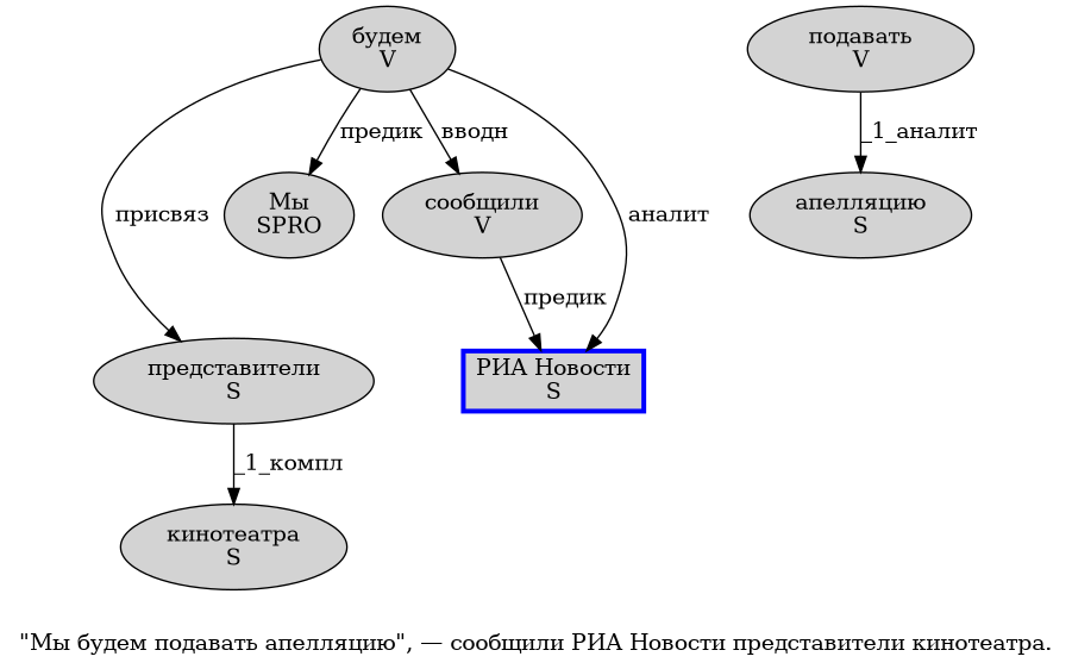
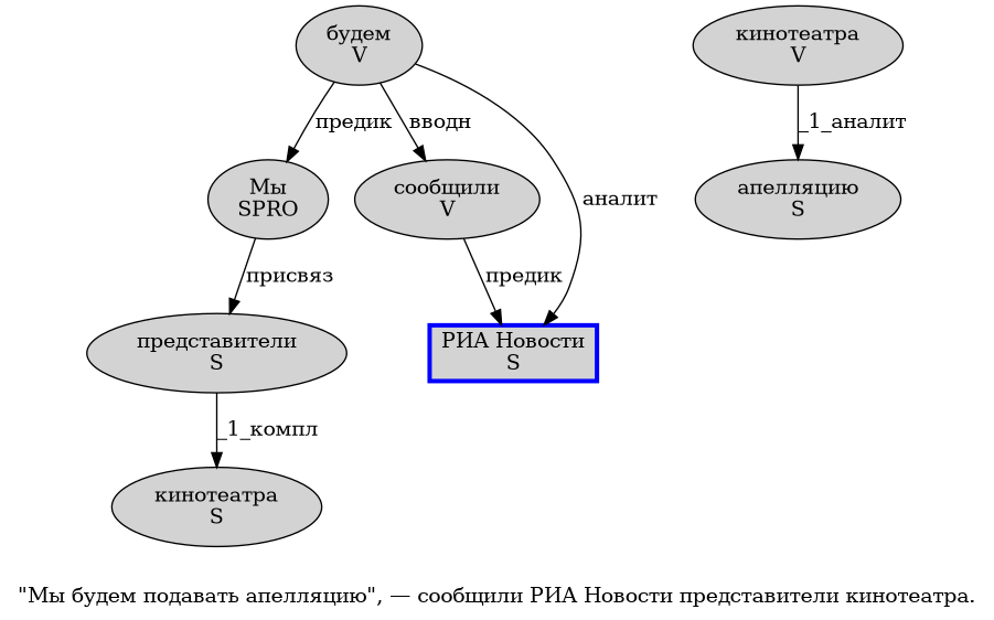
  digraph {
    label="\"Мы будем подавать апелляцию\", — сообщили РИА Новости представители кинотеатра."
    node [fillcolor=lightgray penwidth=1 shape=ellipse style=filled]
    n1 [label="Мы\nSPRO"]
    n2 [label="будем\nV"]
    n3 [label="сообщили\nV"]
    n4 [label="представители\nS"]
    n5 [color=blue label="РИА Новости\nS" penwidth=3 shape=box]
-   n6 [label="подавать\nV"]
+   n6 [label="кинотеатра\nV"]
    n7 [label="апелляцию\nS"]
    n8 [label="кинотеатра\nS"]
    n2 -> n1 [label="предик"]
    n2 -> n3 [label="вводн"]
-   n2 -> n4 [label="присвяз"]
+   n1 -> n4 [label="присвяз"]
    n2 -> n5 [label="аналит"]
    n3 -> n5 [label="предик"]
    n4 -> n8 [label="_1_компл"]
    n6 -> n7 [label="_1_аналит"]
  }
